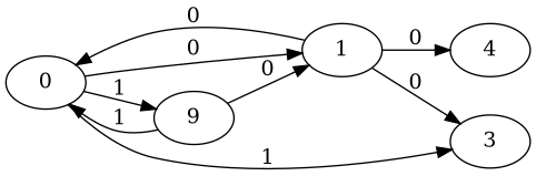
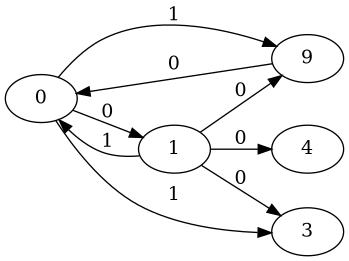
  digraph {
    rankdir=LR
    0
    1
    n3 [label=9]
    3
    4
    0 -> 1 [label=0]
    0 -> n3 [label=1]
    0 -> 3 [label=1]
-   1 -> 0 [label=0]
-   n3 -> 1 [label=0]
+   1 -> 0 [label=1]
+   1 -> n3 [label=0]
    1 -> 3 [label=0]
    1 -> 4 [label=0]
-   n3 -> 0 [label=1]
+   n3 -> 0 [label=0]
  }
